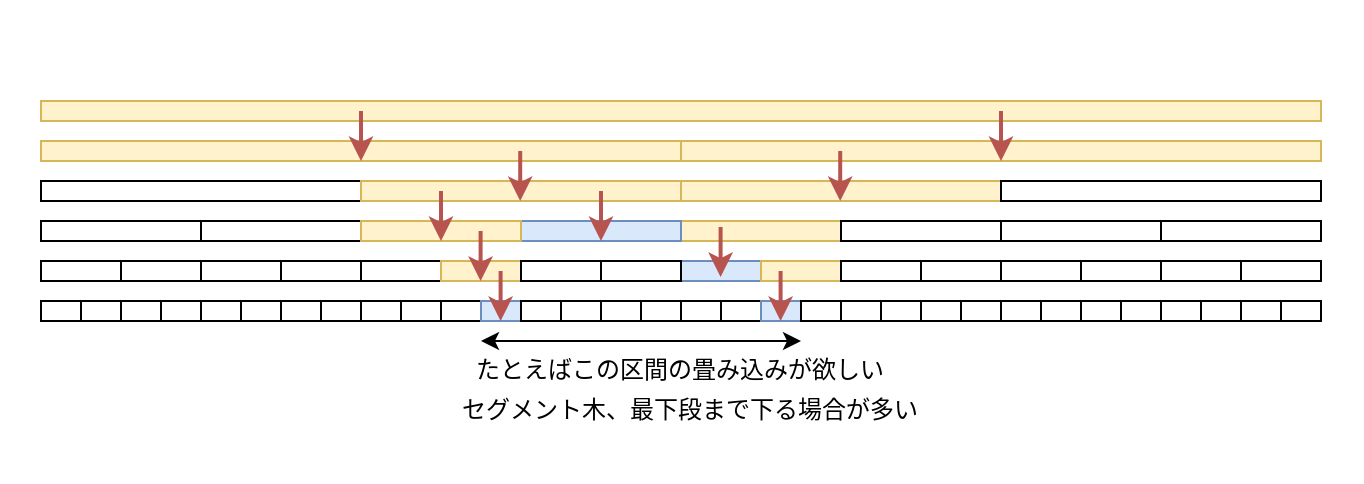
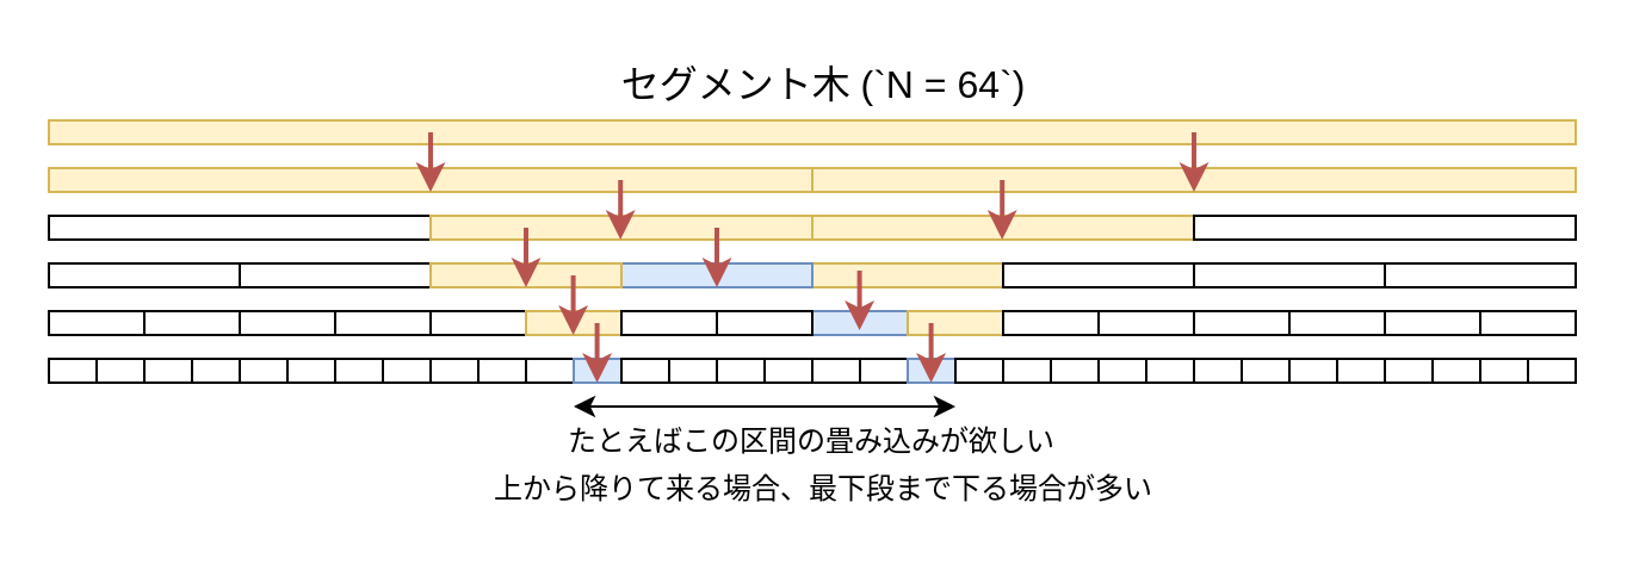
  <mxCell id="0" />
  <mxCell id="1" parent="0" />
  <mxCell id="2" value="" style="rounded=0;whiteSpace=wrap;html=1;fillColor=#fff2cc;strokeColor=#d6b656;" parent="1" vertex="1"><mxGeometry x="340" y="70" width="320" height="10" as="geometry" /></mxCell>
  <mxCell id="3" value="" style="rounded=0;whiteSpace=wrap;html=1;fillColor=#fff2cc;strokeColor=#d6b656;" parent="1" vertex="1"><mxGeometry x="340" y="90" width="160" height="10" as="geometry" /></mxCell>
  <mxCell id="4" value="" style="rounded=0;whiteSpace=wrap;html=1;" parent="1" vertex="1"><mxGeometry x="500" y="90" width="160" height="10" as="geometry" /></mxCell>
  <mxCell id="5" value="" style="rounded=0;whiteSpace=wrap;html=1;fillColor=#fff2cc;strokeColor=#d6b656;" parent="1" vertex="1"><mxGeometry x="340" y="110" width="80" height="10" as="geometry" /></mxCell>
  <mxCell id="6" value="" style="rounded=0;whiteSpace=wrap;html=1;" parent="1" vertex="1"><mxGeometry x="420" y="110" width="80" height="10" as="geometry" /></mxCell>
  <mxCell id="7" value="" style="rounded=0;whiteSpace=wrap;html=1;" parent="1" vertex="1"><mxGeometry x="580" y="110" width="80" height="10" as="geometry" /></mxCell>
  <mxCell id="8" value="" style="rounded=0;whiteSpace=wrap;html=1;" parent="1" vertex="1"><mxGeometry x="500" y="110" width="80" height="10" as="geometry" /></mxCell>
  <mxCell id="9" value="" style="rounded=0;whiteSpace=wrap;html=1;fillColor=#dae8fc;strokeColor=#6c8ebf;" parent="1" vertex="1"><mxGeometry x="340" y="130" width="40" height="10" as="geometry" /></mxCell>
  <mxCell id="10" value="" style="rounded=0;whiteSpace=wrap;html=1;fillColor=#fff2cc;strokeColor=#d6b656;" parent="1" vertex="1"><mxGeometry x="380" y="130" width="40" height="10" as="geometry" /></mxCell>
  <mxCell id="11" value="" style="rounded=0;whiteSpace=wrap;html=1;" parent="1" vertex="1"><mxGeometry x="420" y="130" width="40" height="10" as="geometry" /></mxCell>
  <mxCell id="12" value="" style="rounded=0;whiteSpace=wrap;html=1;" parent="1" vertex="1"><mxGeometry x="460" y="130" width="40" height="10" as="geometry" /></mxCell>
  <mxCell id="13" value="" style="rounded=0;whiteSpace=wrap;html=1;" parent="1" vertex="1"><mxGeometry x="500" y="130" width="40" height="10" as="geometry" /></mxCell>
  <mxCell id="14" value="" style="rounded=0;whiteSpace=wrap;html=1;" parent="1" vertex="1"><mxGeometry x="540" y="130" width="40" height="10" as="geometry" /></mxCell>
  <mxCell id="15" value="" style="rounded=0;whiteSpace=wrap;html=1;" parent="1" vertex="1"><mxGeometry x="580" y="130" width="40" height="10" as="geometry" /></mxCell>
  <mxCell id="16" value="" style="rounded=0;whiteSpace=wrap;html=1;" parent="1" vertex="1"><mxGeometry x="620" y="130" width="40" height="10" as="geometry" /></mxCell>
  <mxCell id="17" value="" style="rounded=0;whiteSpace=wrap;html=1;" parent="1" vertex="1"><mxGeometry x="340" y="150" width="20" height="10" as="geometry" /></mxCell>
  <mxCell id="18" value="" style="rounded=0;whiteSpace=wrap;html=1;" parent="1" vertex="1"><mxGeometry x="360" y="150" width="20" height="10" as="geometry" /></mxCell>
  <mxCell id="19" value="" style="rounded=0;whiteSpace=wrap;html=1;fillColor=#dae8fc;strokeColor=#6c8ebf;" parent="1" vertex="1"><mxGeometry x="380" y="150" width="20" height="10" as="geometry" /></mxCell>
  <mxCell id="20" value="" style="rounded=0;whiteSpace=wrap;html=1;" parent="1" vertex="1"><mxGeometry x="400" y="150" width="20" height="10" as="geometry" /></mxCell>
  <mxCell id="21" value="" style="rounded=0;whiteSpace=wrap;html=1;" parent="1" vertex="1"><mxGeometry x="420" y="150" width="20" height="10" as="geometry" /></mxCell>
  <mxCell id="22" value="" style="rounded=0;whiteSpace=wrap;html=1;" parent="1" vertex="1"><mxGeometry x="440" y="150" width="20" height="10" as="geometry" /></mxCell>
  <mxCell id="23" value="" style="rounded=0;whiteSpace=wrap;html=1;" parent="1" vertex="1"><mxGeometry x="460" y="150" width="20" height="10" as="geometry" /></mxCell>
  <mxCell id="24" value="" style="rounded=0;whiteSpace=wrap;html=1;" parent="1" vertex="1"><mxGeometry x="480" y="150" width="20" height="10" as="geometry" /></mxCell>
  <mxCell id="25" value="" style="rounded=0;whiteSpace=wrap;html=1;" parent="1" vertex="1"><mxGeometry x="500" y="150" width="20" height="10" as="geometry" /></mxCell>
  <mxCell id="26" value="" style="rounded=0;whiteSpace=wrap;html=1;" parent="1" vertex="1"><mxGeometry x="520" y="150" width="20" height="10" as="geometry" /></mxCell>
  <mxCell id="27" value="" style="rounded=0;whiteSpace=wrap;html=1;" parent="1" vertex="1"><mxGeometry x="540" y="150" width="20" height="10" as="geometry" /></mxCell>
  <mxCell id="28" value="" style="rounded=0;whiteSpace=wrap;html=1;" parent="1" vertex="1"><mxGeometry x="560" y="150" width="20" height="10" as="geometry" /></mxCell>
  <mxCell id="29" value="" style="rounded=0;whiteSpace=wrap;html=1;" parent="1" vertex="1"><mxGeometry x="580" y="150" width="20" height="10" as="geometry" /></mxCell>
  <mxCell id="30" value="" style="rounded=0;whiteSpace=wrap;html=1;" parent="1" vertex="1"><mxGeometry x="600" y="150" width="20" height="10" as="geometry" /></mxCell>
  <mxCell id="31" value="" style="rounded=0;whiteSpace=wrap;html=1;" parent="1" vertex="1"><mxGeometry x="620" y="150" width="20" height="10" as="geometry" /></mxCell>
  <mxCell id="32" value="" style="rounded=0;whiteSpace=wrap;html=1;" parent="1" vertex="1"><mxGeometry x="640" y="150" width="20" height="10" as="geometry" /></mxCell>
  <mxCell id="33" value="" style="rounded=0;whiteSpace=wrap;html=1;fillColor=#fff2cc;strokeColor=#d6b656;" parent="1" vertex="1"><mxGeometry x="20" y="70" width="320" height="10" as="geometry" /></mxCell>
  <mxCell id="34" value="" style="rounded=0;whiteSpace=wrap;html=1;" parent="1" vertex="1"><mxGeometry x="20" y="90" width="160" height="10" as="geometry" /></mxCell>
  <mxCell id="35" value="" style="rounded=0;whiteSpace=wrap;html=1;fillColor=#fff2cc;strokeColor=#d6b656;" parent="1" vertex="1"><mxGeometry x="180" y="90" width="160" height="10" as="geometry" /></mxCell>
  <mxCell id="36" value="" style="rounded=0;whiteSpace=wrap;html=1;" parent="1" vertex="1"><mxGeometry x="20" y="110" width="80" height="10" as="geometry" /></mxCell>
  <mxCell id="37" value="" style="rounded=0;whiteSpace=wrap;html=1;" parent="1" vertex="1"><mxGeometry x="100" y="110" width="80" height="10" as="geometry" /></mxCell>
  <mxCell id="38" value="" style="rounded=0;whiteSpace=wrap;html=1;fillColor=#dae8fc;strokeColor=#6c8ebf;" parent="1" vertex="1"><mxGeometry x="260" y="110" width="80" height="10" as="geometry" /></mxCell>
  <mxCell id="39" value="" style="rounded=0;whiteSpace=wrap;html=1;fillColor=#fff2cc;strokeColor=#d6b656;" parent="1" vertex="1"><mxGeometry x="180" y="110" width="80" height="10" as="geometry" /></mxCell>
  <mxCell id="40" value="" style="rounded=0;whiteSpace=wrap;html=1;" parent="1" vertex="1"><mxGeometry x="20" y="130" width="40" height="10" as="geometry" /></mxCell>
  <mxCell id="41" value="" style="rounded=0;whiteSpace=wrap;html=1;" parent="1" vertex="1"><mxGeometry x="60" y="130" width="40" height="10" as="geometry" /></mxCell>
  <mxCell id="42" value="" style="rounded=0;whiteSpace=wrap;html=1;" parent="1" vertex="1"><mxGeometry x="100" y="130" width="40" height="10" as="geometry" /></mxCell>
  <mxCell id="43" value="" style="rounded=0;whiteSpace=wrap;html=1;" parent="1" vertex="1"><mxGeometry x="140" y="130" width="40" height="10" as="geometry" /></mxCell>
  <mxCell id="44" value="" style="rounded=0;whiteSpace=wrap;html=1;" parent="1" vertex="1"><mxGeometry x="180" y="130" width="40" height="10" as="geometry" /></mxCell>
  <mxCell id="45" value="" style="rounded=0;whiteSpace=wrap;html=1;fillColor=#fff2cc;strokeColor=#d6b656;" parent="1" vertex="1"><mxGeometry x="220" y="130" width="40" height="10" as="geometry" /></mxCell>
  <mxCell id="46" value="" style="rounded=0;whiteSpace=wrap;html=1;" parent="1" vertex="1"><mxGeometry x="260" y="130" width="40" height="10" as="geometry" /></mxCell>
  <mxCell id="47" value="" style="rounded=0;whiteSpace=wrap;html=1;" parent="1" vertex="1"><mxGeometry x="300" y="130" width="40" height="10" as="geometry" /></mxCell>
  <mxCell id="48" value="" style="rounded=0;whiteSpace=wrap;html=1;" parent="1" vertex="1"><mxGeometry x="20" y="150" width="20" height="10" as="geometry" /></mxCell>
  <mxCell id="49" value="" style="rounded=0;whiteSpace=wrap;html=1;" parent="1" vertex="1"><mxGeometry x="40" y="150" width="20" height="10" as="geometry" /></mxCell>
  <mxCell id="50" value="" style="rounded=0;whiteSpace=wrap;html=1;" parent="1" vertex="1"><mxGeometry x="60" y="150" width="20" height="10" as="geometry" /></mxCell>
  <mxCell id="51" value="" style="rounded=0;whiteSpace=wrap;html=1;" parent="1" vertex="1"><mxGeometry x="80" y="150" width="20" height="10" as="geometry" /></mxCell>
  <mxCell id="52" value="" style="rounded=0;whiteSpace=wrap;html=1;" parent="1" vertex="1"><mxGeometry x="100" y="150" width="20" height="10" as="geometry" /></mxCell>
  <mxCell id="53" value="" style="rounded=0;whiteSpace=wrap;html=1;" parent="1" vertex="1"><mxGeometry x="120" y="150" width="20" height="10" as="geometry" /></mxCell>
  <mxCell id="54" value="" style="rounded=0;whiteSpace=wrap;html=1;" parent="1" vertex="1"><mxGeometry x="140" y="150" width="20" height="10" as="geometry" /></mxCell>
  <mxCell id="55" value="" style="rounded=0;whiteSpace=wrap;html=1;" parent="1" vertex="1"><mxGeometry x="160" y="150" width="20" height="10" as="geometry" /></mxCell>
  <mxCell id="56" value="" style="rounded=0;whiteSpace=wrap;html=1;" parent="1" vertex="1"><mxGeometry x="180" y="150" width="20" height="10" as="geometry" /></mxCell>
  <mxCell id="57" value="" style="rounded=0;whiteSpace=wrap;html=1;" parent="1" vertex="1"><mxGeometry x="200" y="150" width="20" height="10" as="geometry" /></mxCell>
  <mxCell id="58" value="" style="rounded=0;whiteSpace=wrap;html=1;" parent="1" vertex="1"><mxGeometry x="220" y="150" width="20" height="10" as="geometry" /></mxCell>
  <mxCell id="59" value="" style="rounded=0;whiteSpace=wrap;html=1;fillColor=#dae8fc;strokeColor=#6c8ebf;" parent="1" vertex="1"><mxGeometry x="240" y="150" width="20" height="10" as="geometry" /></mxCell>
  <mxCell id="60" value="" style="rounded=0;whiteSpace=wrap;html=1;" parent="1" vertex="1"><mxGeometry x="260" y="150" width="20" height="10" as="geometry" /></mxCell>
  <mxCell id="61" value="" style="rounded=0;whiteSpace=wrap;html=1;" parent="1" vertex="1"><mxGeometry x="280" y="150" width="20" height="10" as="geometry" /></mxCell>
  <mxCell id="62" value="" style="rounded=0;whiteSpace=wrap;html=1;" parent="1" vertex="1"><mxGeometry x="300" y="150" width="20" height="10" as="geometry" /></mxCell>
  <mxCell id="63" value="" style="rounded=0;whiteSpace=wrap;html=1;" parent="1" vertex="1"><mxGeometry x="320" y="150" width="20" height="10" as="geometry" /></mxCell>
  <mxCell id="64" value="" style="rounded=0;whiteSpace=wrap;html=1;fillColor=#fff2cc;strokeColor=#d6b656;" parent="1" vertex="1"><mxGeometry x="20" y="50" width="640" height="10" as="geometry" /></mxCell>
+ <mxCell id="65" value="&lt;font style=&quot;font-size: 16px;&quot;&gt;セグメント木 (`N = 64`)&lt;/font&gt;" style="text;html=1;align=center;verticalAlign=middle;whiteSpace=wrap;rounded=0;" parent="1" vertex="1"><mxGeometry x="210" y="20" width="270" height="30" as="geometry" /></mxCell>
  <mxCell id="66" value="" style="endArrow=classic;startArrow=classic;html=1;rounded=0;" parent="1" edge="1"><mxGeometry width="50" height="50" relative="1" as="geometry"><mxPoint x="240" y="170" as="sourcePoint" /><mxPoint x="400" y="170" as="targetPoint" /></mxGeometry></mxCell>
  <mxCell id="67" value="たとえばこの区間の畳み込みが欲しい" style="text;html=1;align=center;verticalAlign=middle;whiteSpace=wrap;rounded=0;" parent="1" vertex="1"><mxGeometry x="220" y="170" width="240" height="30" as="geometry" /></mxCell>
  <mxCell id="68" value="" style="endArrow=classic;html=1;rounded=0;fillColor=#f8cecc;strokeColor=#b85450;strokeWidth=2;" edge="1" parent="1"><mxGeometry width="50" height="50" relative="1" as="geometry"><mxPoint x="180" y="55" as="sourcePoint" /><mxPoint x="180" y="80" as="targetPoint" /></mxGeometry></mxCell>
  <mxCell id="69" value="" style="endArrow=classic;html=1;rounded=0;fillColor=#f8cecc;strokeColor=#b85450;strokeWidth=2;" edge="1" parent="1"><mxGeometry width="50" height="50" relative="1" as="geometry"><mxPoint x="500" y="55" as="sourcePoint" /><mxPoint x="500" y="80" as="targetPoint" /></mxGeometry></mxCell>
  <mxCell id="70" value="" style="endArrow=classic;html=1;rounded=0;fillColor=#f8cecc;strokeColor=#b85450;strokeWidth=2;" edge="1" parent="1"><mxGeometry width="50" height="50" relative="1" as="geometry"><mxPoint x="419.6" y="75" as="sourcePoint" /><mxPoint x="419.6" y="100" as="targetPoint" /></mxGeometry></mxCell>
  <mxCell id="71" value="" style="endArrow=classic;html=1;rounded=0;fillColor=#f8cecc;strokeColor=#b85450;strokeWidth=2;" edge="1" parent="1"><mxGeometry width="50" height="50" relative="1" as="geometry"><mxPoint x="259.6" y="75" as="sourcePoint" /><mxPoint x="259.6" y="100" as="targetPoint" /></mxGeometry></mxCell>
  <mxCell id="72" value="" style="endArrow=classic;html=1;rounded=0;fillColor=#f8cecc;strokeColor=#b85450;strokeWidth=2;" edge="1" parent="1"><mxGeometry width="50" height="50" relative="1" as="geometry"><mxPoint x="220" y="95" as="sourcePoint" /><mxPoint x="220" y="120" as="targetPoint" /></mxGeometry></mxCell>
  <mxCell id="73" value="" style="endArrow=classic;html=1;rounded=0;fillColor=#f8cecc;strokeColor=#b85450;strokeWidth=2;" edge="1" parent="1"><mxGeometry width="50" height="50" relative="1" as="geometry"><mxPoint x="239.8" y="115" as="sourcePoint" /><mxPoint x="239.8" y="140" as="targetPoint" /></mxGeometry></mxCell>
  <mxCell id="74" value="" style="endArrow=classic;html=1;rounded=0;fillColor=#f8cecc;strokeColor=#b85450;strokeWidth=2;" edge="1" parent="1"><mxGeometry width="50" height="50" relative="1" as="geometry"><mxPoint x="249.8" y="135" as="sourcePoint" /><mxPoint x="249.8" y="160" as="targetPoint" /></mxGeometry></mxCell>
  <mxCell id="75" value="" style="endArrow=classic;html=1;rounded=0;fillColor=#f8cecc;strokeColor=#b85450;strokeWidth=2;" edge="1" parent="1"><mxGeometry width="50" height="50" relative="1" as="geometry"><mxPoint x="300" y="95" as="sourcePoint" /><mxPoint x="300" y="120" as="targetPoint" /></mxGeometry></mxCell>
  <mxCell id="76" value="" style="endArrow=classic;html=1;rounded=0;fillColor=#f8cecc;strokeColor=#b85450;strokeWidth=2;" edge="1" parent="1"><mxGeometry width="50" height="50" relative="1" as="geometry"><mxPoint x="359.8" y="113" as="sourcePoint" /><mxPoint x="359.8" y="138" as="targetPoint" /></mxGeometry></mxCell>
  <mxCell id="77" value="" style="endArrow=classic;html=1;rounded=0;fillColor=#f8cecc;strokeColor=#b85450;strokeWidth=2;" edge="1" parent="1"><mxGeometry width="50" height="50" relative="1" as="geometry"><mxPoint x="389.8" y="135" as="sourcePoint" /><mxPoint x="389.8" y="160" as="targetPoint" /></mxGeometry></mxCell>
- <mxCell id="78" value="セグメント木、最下段まで下る場合が多い" style="text;html=1;align=center;verticalAlign=middle;whiteSpace=wrap;rounded=0;" vertex="1" parent="1"><mxGeometry x="205" y="190" width="280" height="30" as="geometry" /></mxCell>
+ <mxCell id="78" value="上から降りて来る場合、最下段まで下る場合が多い" style="text;html=1;align=center;verticalAlign=middle;whiteSpace=wrap;rounded=0;" vertex="1" parent="1"><mxGeometry x="205" y="190" width="280" height="30" as="geometry" /></mxCell>
